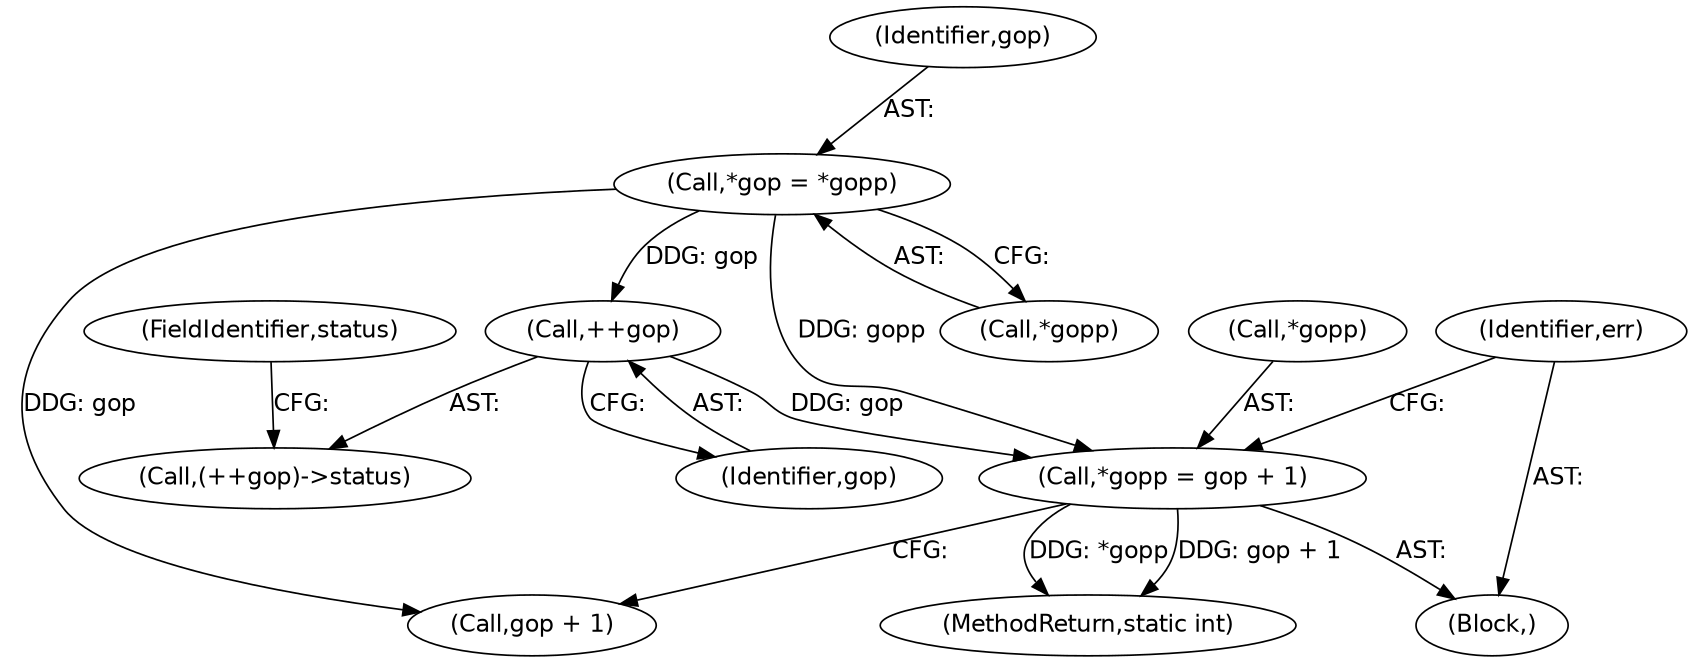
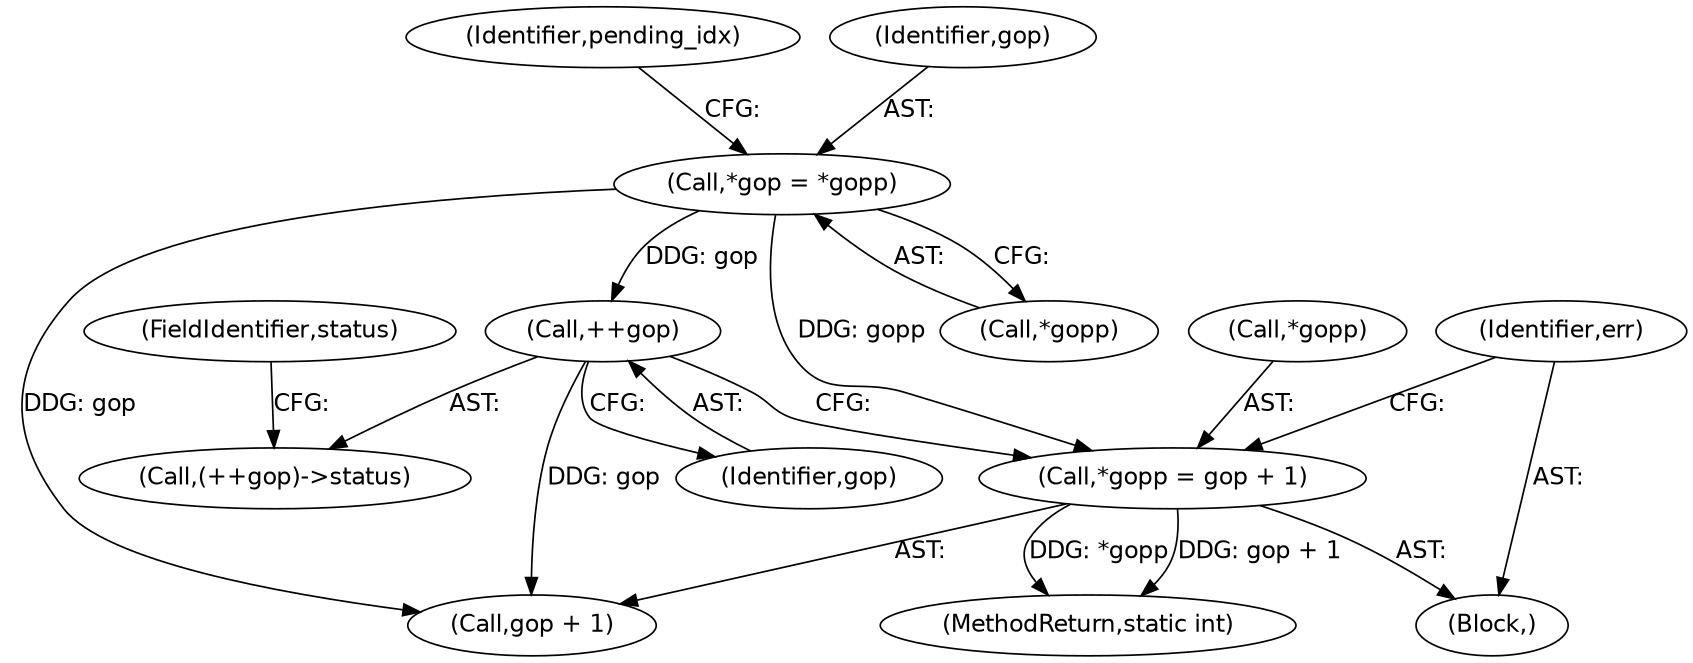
  digraph {
    fontname="DejaVu Sans"
    node [fontname="DejaVu Sans"]
    edge [fontname="DejaVu Sans"]
    n1 [label="(Call,*gopp = gop + 1)"]
    n2 [label="(Call,gop + 1)"]
    n3 [label="(Block,)"]
    n4 [label="(MethodReturn,static int)"]
    n5 [label="(Call,*gop = *gopp)"]
    n6 [label="(Call,++gop)"]
    n7 [label="(Call,*gopp)"]
    n8 [label="(Identifier,gop)"]
    n9 [label="(Call,(++gop)->status)"]
+   n10 [label="(Identifier,pending_idx)"]
    n11 [label="(Call,*gopp)"]
    n12 [label="(FieldIdentifier,status)"]
    n13 [label="(Identifier,gop)"]
    n14 [label="(Identifier,err)"]
-   n1 -> n2 [label="CFG: "]
+   n1 -> n2 [label="AST: "]
    n1 -> n3 [label="AST: "]
    n1 -> n4 [label="DDG: *gopp"]
    n1 -> n4 [label="DDG: gop + 1"]
    n5 -> n1 [label="DDG: gopp"]
    n5 -> n2 [label="DDG: gop"]
    n5 -> n6 [label="DDG: gop"]
    n5 -> n7 [label="CFG: "]
-   n6 -> n1 [label="DDG: gop"]
+   n6 -> n1 [label="CFG: "]
+   n6 -> n2 [label="DDG: gop"]
    n6 -> n8 [label="CFG: "]
    n6 -> n9 [label="AST: "]
    n7 -> n5 [label="AST: "]
    n8 -> n6 [label="AST: "]
+   n10 -> n5 [label="CFG: "]
    n11 -> n1 [label="AST: "]
    n12 -> n9 [label="CFG: "]
    n13 -> n5 [label="AST: "]
    n14 -> n1 [label="CFG: "]
    n14 -> n3 [label="AST: "]
  }
